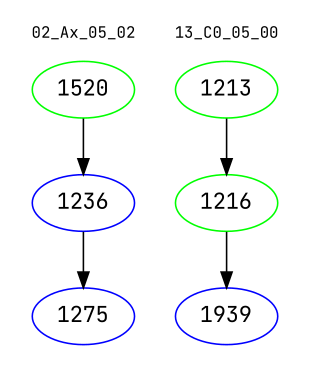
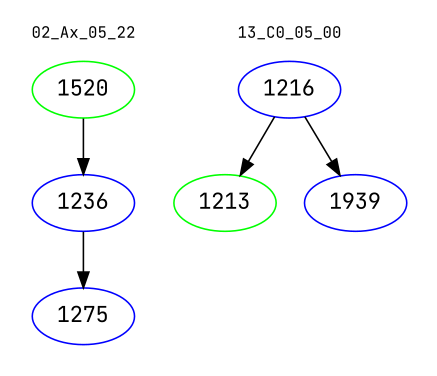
  digraph {
    fontname="JetBrains Mono"
    node [color=blue fontname="JetBrains Mono"]
    edge [color=black fontname="JetBrains Mono"]
    n1 [color=green label=1520]
    n2 [label=1236]
    n3 [label=1275]
    n4 [color=green label=1213]
-   n5 [color=green label=1216]
+   n5 [label=1216]
    n6 [label=1939]
    subgraph cluster_1 {
      color=white
      fontsize=10
-     label="02_Ax_05_02"
+     label="02_Ax_05_22"
      n1
      n2
      n3
    }
    subgraph cluster_2 {
      color=white
      fontsize=10
      label="13_C0_05_00"
      n4
      n5
      n6
    }
    n1 -> n2
    n2 -> n3
-   n4 -> n5
+   n5 -> n4
    n5 -> n6
  }
